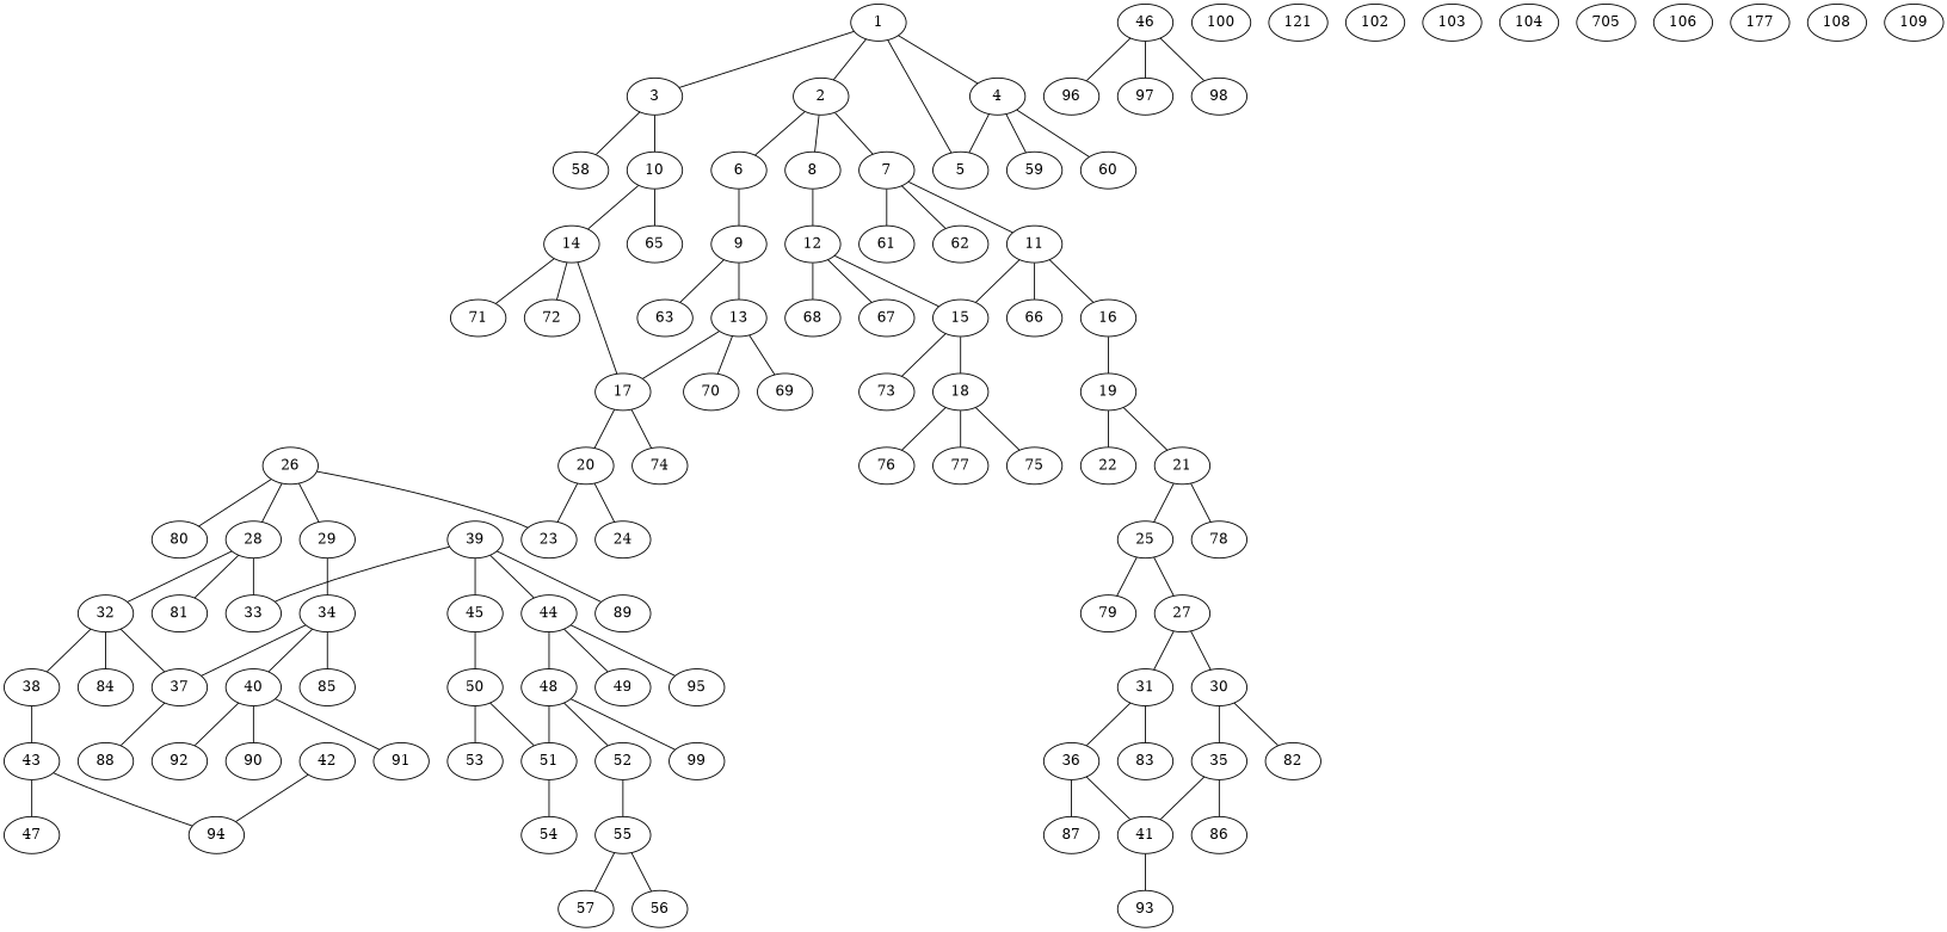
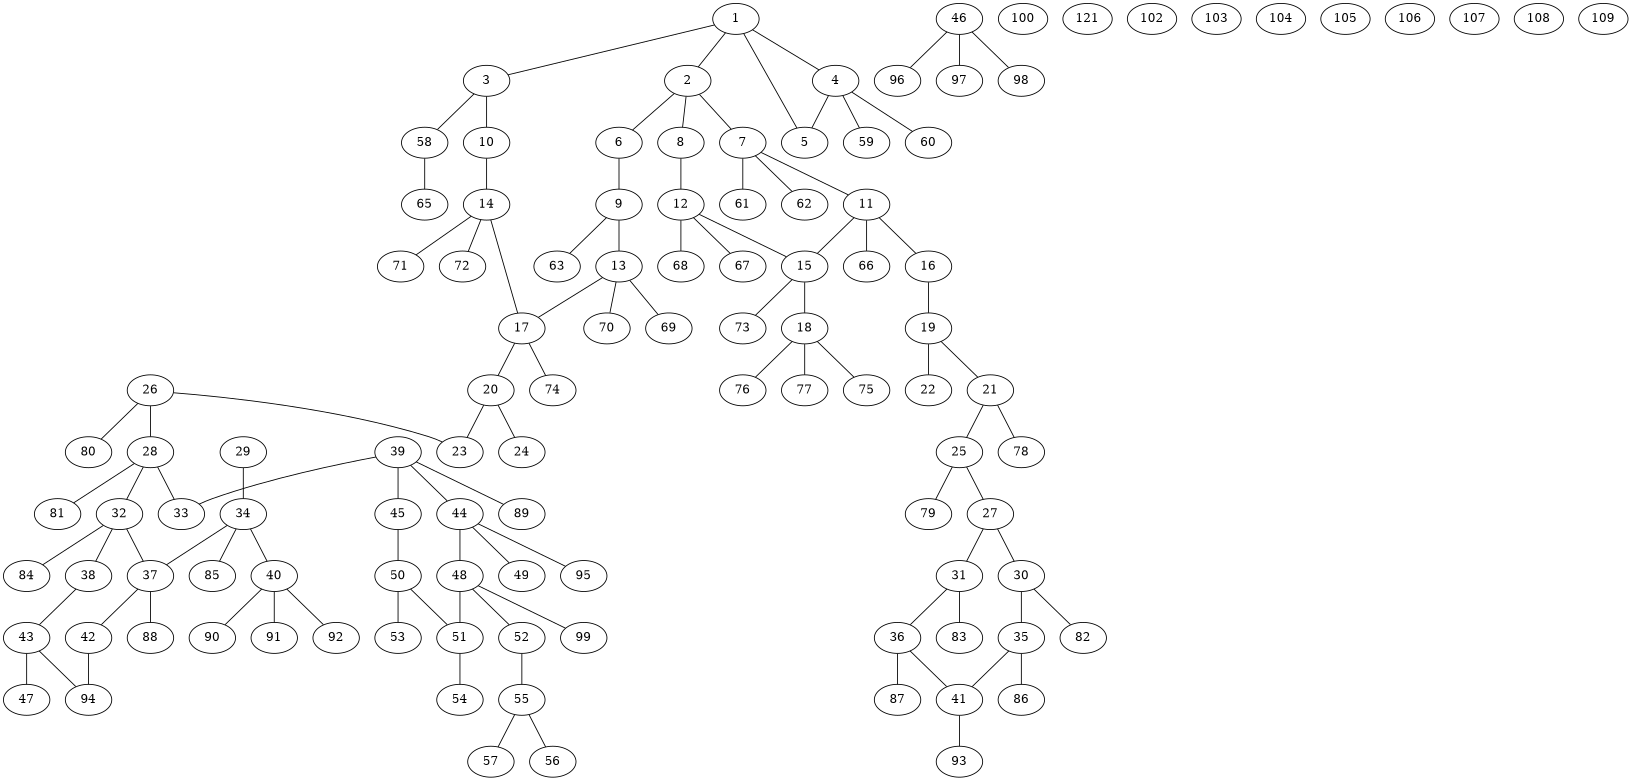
  graph {
    node [chem=H]
    edge [valence=1]
    1 [chem=C]
    2 [chem=C]
    3 [chem=C]
    4 [chem=C]
    5 [chem=O]
    6 [chem=O]
    7 [chem=C]
    8 [chem=O]
    10 [chem=C]
    58
    59
    60
    9 [chem=C]
    11 [chem=C]
    61
    62
    12 [chem=C]
    13 [chem=C]
    63
    14 [chem=C]
    65
    15 [chem=C]
    16 [chem=O]
    66
    67
    68
    17 [chem=C]
    69
    70
    71
    72
    18 [chem=C]
    73
    19 [chem=C]
    20 [chem=C]
    74
    75
    76
    77
    21 [chem=C]
    22 [chem=O]
    23 [chem=O]
    24 [chem=O]
    25 [chem=C]
    78
    27 [chem=C]
    79
    30 [chem=C]
    31 [chem=C]
    35 [chem=C]
    82
    36 [chem=C]
    83
    26 [chem=C]
    28 [chem=C]
    29 [chem=O]
    80
    32 [chem=C]
    33 [chem=O]
    81
    34 [chem=C]
    37 [chem=C]
    38 [chem=O]
    84
    40 [chem=C]
    85
    41 [chem=C]
    86
    87
    42 [chem=O]
    88
    43 [chem=C]
    90
    91
    92
    93
    94
    47 [chem=O]
    46 [chem=C]
    96
    97
    98
    39 [chem=C]
    44 [chem=C]
    45 [chem=O]
    89
    48 [chem=C]
    49 [chem=O]
    95
    50 [chem=C]
    51 [chem=C]
    52 [chem=O]
    99
    53 [chem=C]
    54 [chem=O]
    55 [chem=C]
    56 [chem=C]
    57 [chem=O]
    100
    n100 [label=121]
    102
    103
    104
-   105 [label=705]
+   105
    106
-   107 [label=177]
+   107
    108
    109
    1 -- 2
    1 -- 3
    1 -- 4
    1 -- 5
    2 -- 6
    2 -- 7
    2 -- 8
    3 -- 10
    3 -- 58
    4 -- 5
    4 -- 59
    4 -- 60
    6 -- 9
    7 -- 11
    7 -- 61
    7 -- 62
    8 -- 12
    10 -- 14
-   10 -- 65
+   58 -- 65
    9 -- 13
    9 -- 63
    11 -- 15
    11 -- 16
    11 -- 66
    12 -- 15
    12 -- 67
    12 -- 68
    13 -- 17
    13 -- 69
    13 -- 70
    14 -- 17
    14 -- 71
    14 -- 72
    15 -- 18
    15 -- 73
    16 -- 19
    17 -- 20
    17 -- 74
    18 -- 75
    18 -- 76
    18 -- 77
    19 -- 21
    19 -- 22 [valence=2]
    20 -- 23
    20 -- 24 [valence=2]
    21 -- 25 [valence=2]
    21 -- 78
    25 -- 27
    25 -- 79
    27 -- 30 [valence=2]
    27 -- 31
    30 -- 35
    30 -- 82
    31 -- 36 [valence=2]
    31 -- 83
    35 -- 41 [valence=2]
    35 -- 86
    36 -- 41
    36 -- 87
    26 -- 23
    26 -- 28
-   26 -- 29
    26 -- 80
    28 -- 32
    28 -- 33
    28 -- 81
    29 -- 34
    32 -- 37
    32 -- 38
    32 -- 84
    34 -- 37
    34 -- 40
    34 -- 85
+   37 -- 42
    37 -- 88
    38 -- 43
    40 -- 90
    40 -- 91
    40 -- 92
    41 -- 93
    42 -- 94
    43 -- 94
    43 -- 47 [valence=2]
    46 -- 96
    46 -- 97
    46 -- 98
    39 -- 33
    39 -- 44
    39 -- 45
    39 -- 89
    44 -- 48
    44 -- 49
    44 -- 95
    45 -- 50
    48 -- 51
    48 -- 52
    48 -- 99
    50 -- 51
    50 -- 53
    51 -- 54
    52 -- 55
    55 -- 56
    55 -- 57 [valence=2]
  }
